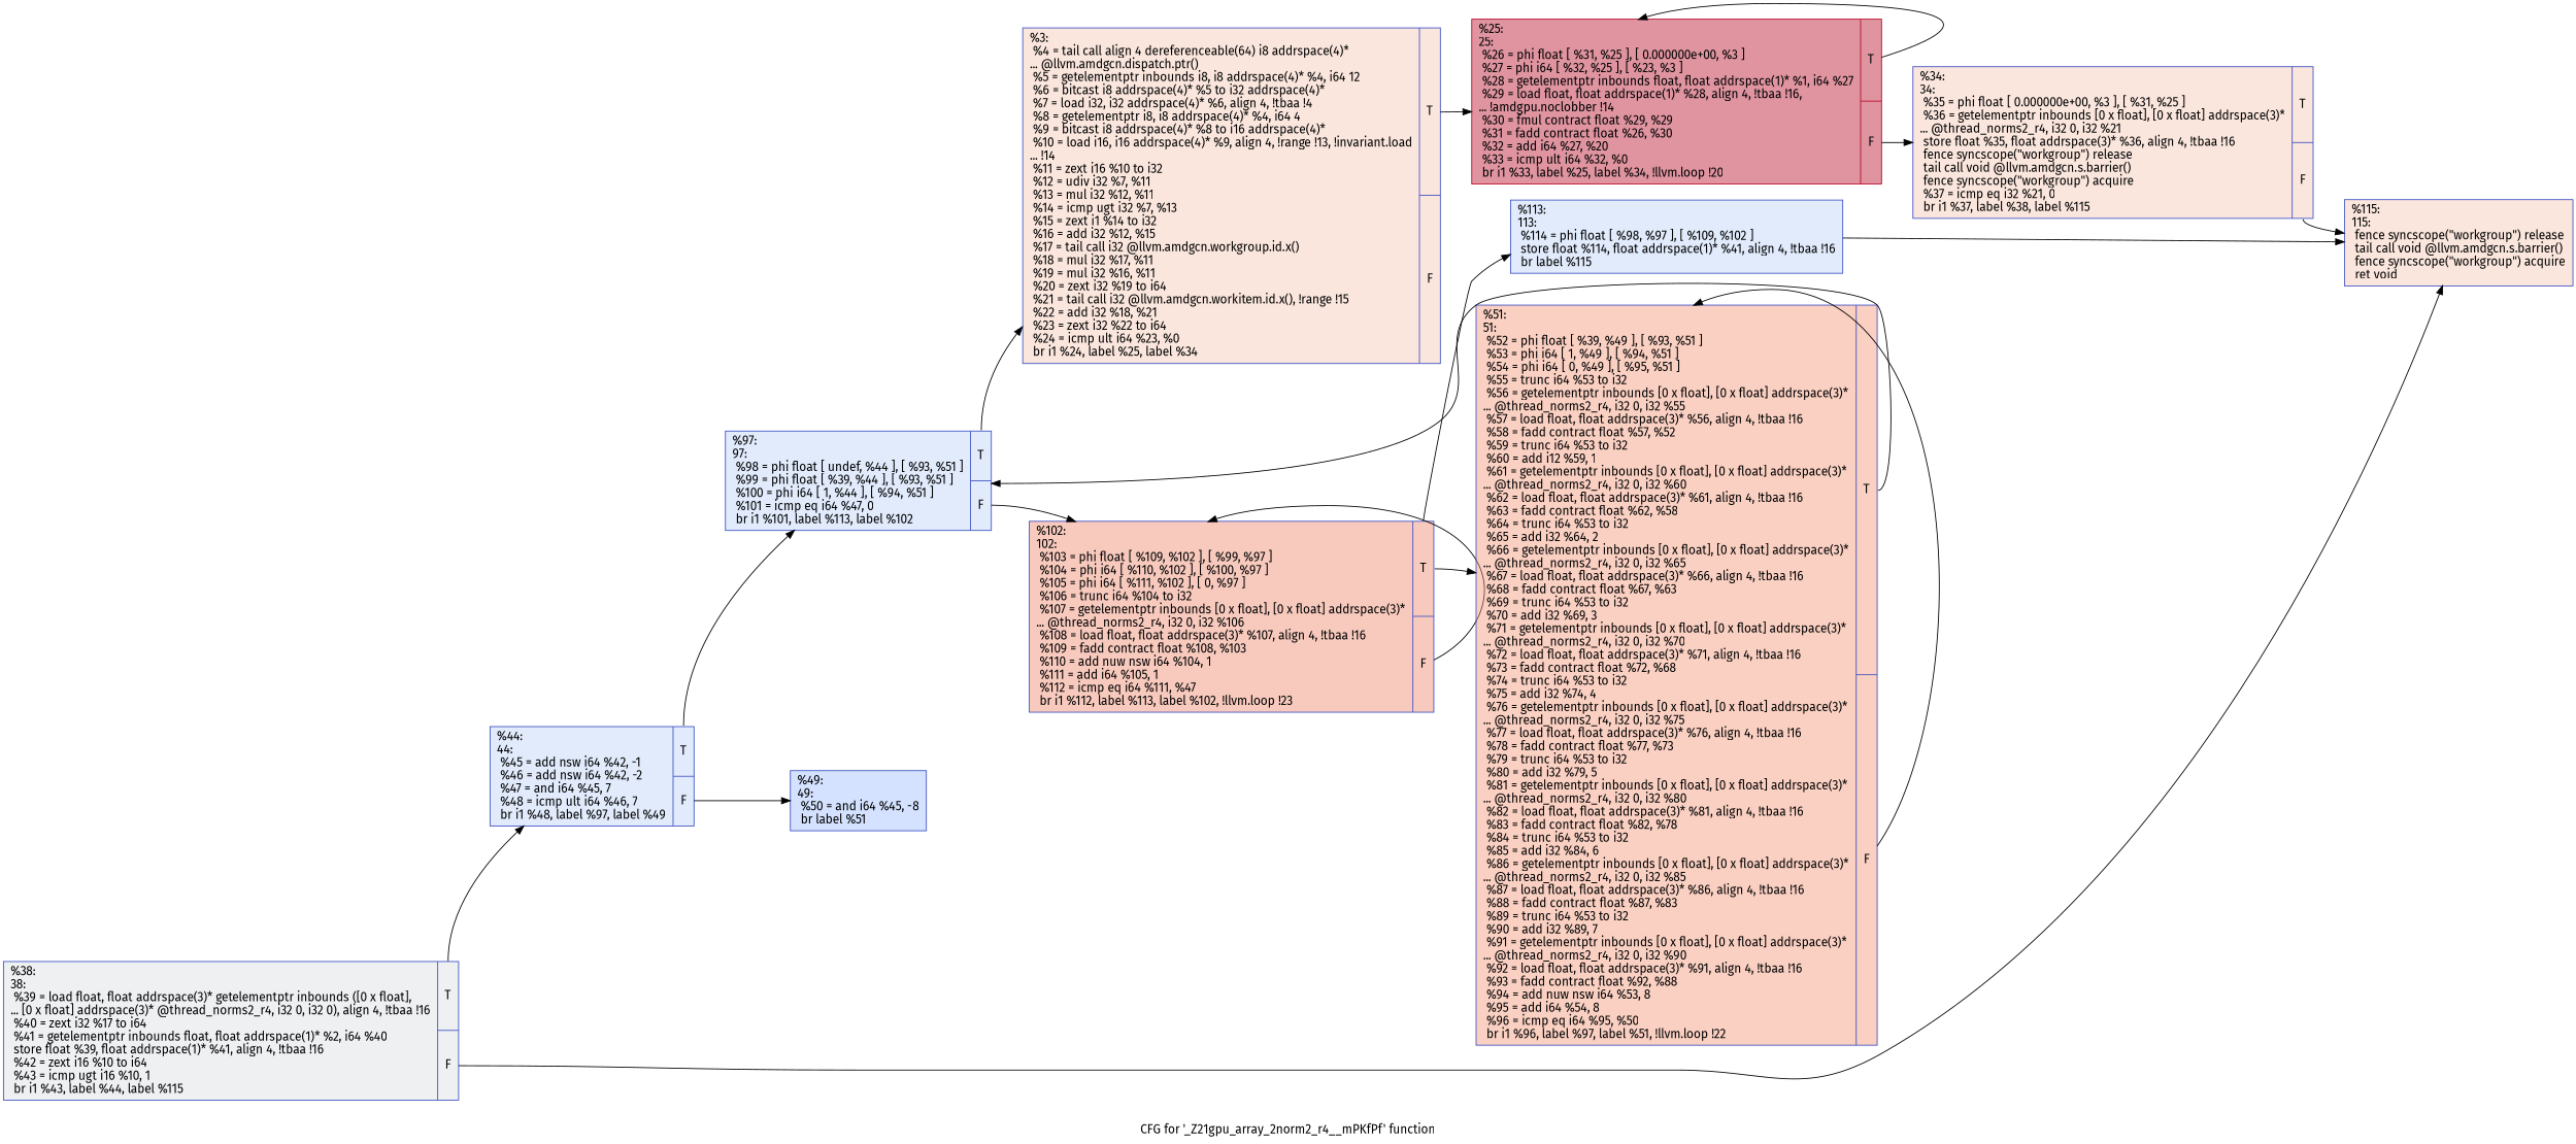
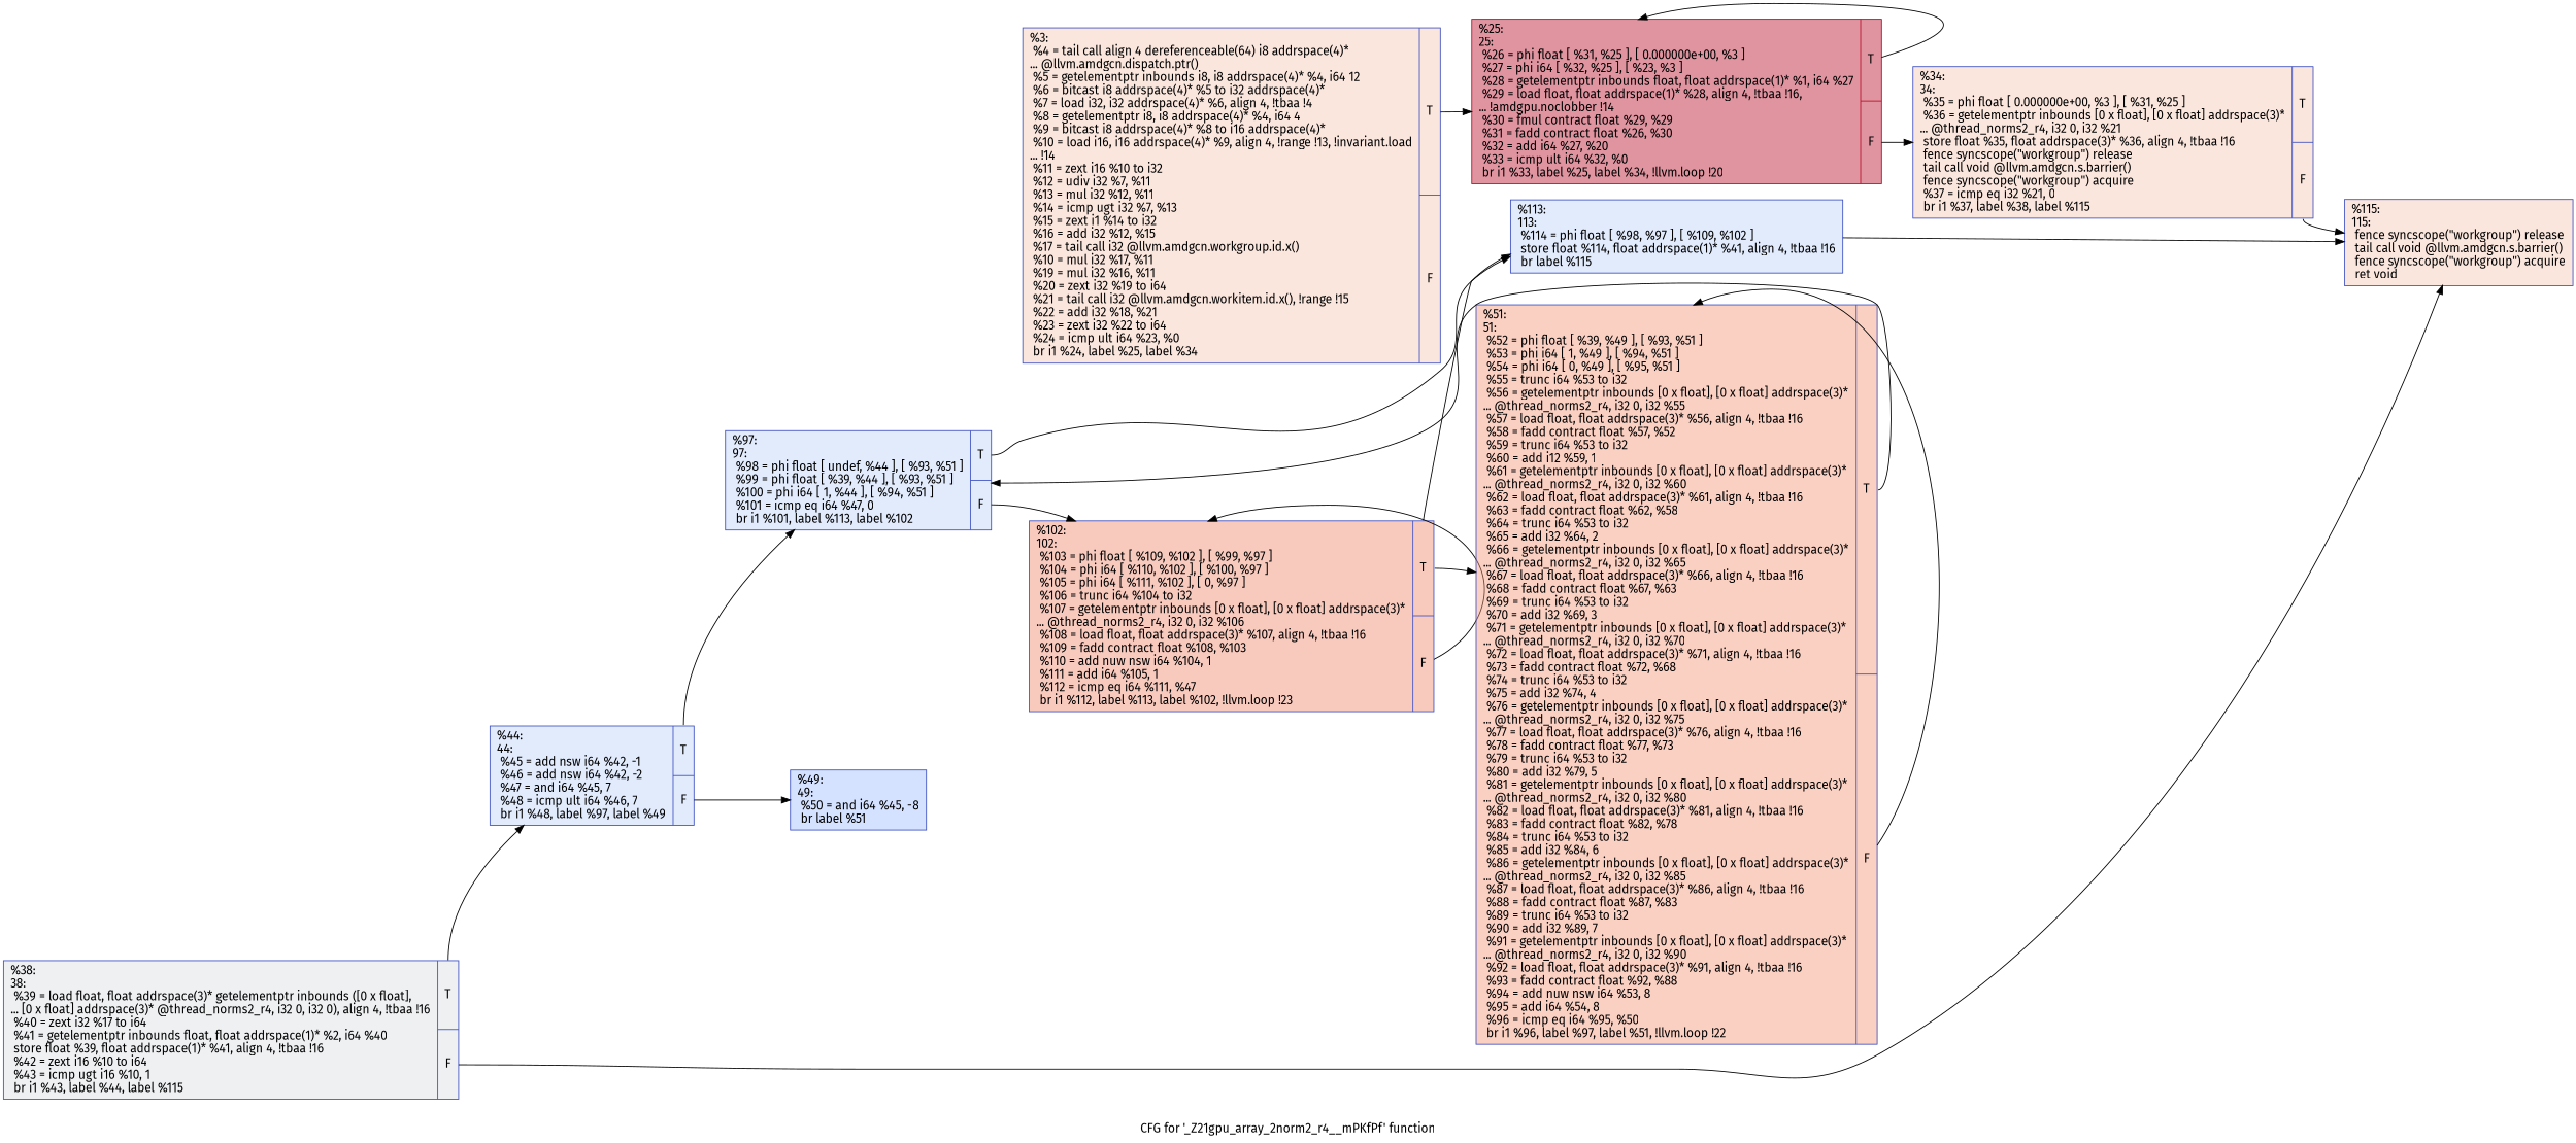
  digraph {
    fontname="Fira Sans"
    label="CFG for '_Z21gpu_array_2norm2_r4__mPKfPf' function"
    rankdir=LR
    node [color="#3d50c3ff" fillcolor="#f3c7b170" fontname="Fira Sans" shape=record style=filled]
    edge [fontname="Fira Sans" tailport=s0]
-   n1 [label="{%3:\l  %4 = tail call align 4 dereferenceable(64) i8 addrspace(4)*\l... @llvm.amdgcn.dispatch.ptr()\l  %5 = getelementptr inbounds i8, i8 addrspace(4)* %4, i64 12\l  %6 = bitcast i8 addrspace(4)* %5 to i32 addrspace(4)*\l  %7 = load i32, i32 addrspace(4)* %6, align 4, !tbaa !4\l  %8 = getelementptr i8, i8 addrspace(4)* %4, i64 4\l  %9 = bitcast i8 addrspace(4)* %8 to i16 addrspace(4)*\l  %10 = load i16, i16 addrspace(4)* %9, align 4, !range !13, !invariant.load\l... !14\l  %11 = zext i16 %10 to i32\l  %12 = udiv i32 %7, %11\l  %13 = mul i32 %12, %11\l  %14 = icmp ugt i32 %7, %13\l  %15 = zext i1 %14 to i32\l  %16 = add i32 %12, %15\l  %17 = tail call i32 @llvm.amdgcn.workgroup.id.x()\l  %18 = mul i32 %17, %11\l  %19 = mul i32 %16, %11\l  %20 = zext i32 %19 to i64\l  %21 = tail call i32 @llvm.amdgcn.workitem.id.x(), !range !15\l  %22 = add i32 %18, %21\l  %23 = zext i32 %22 to i64\l  %24 = icmp ult i64 %23, %0\l  br i1 %24, label %25, label %34\l|{<s0>T|<s1>F}}"]
+   n1 [label="{%3:\l  %4 = tail call align 4 dereferenceable(64) i8 addrspace(4)*\l... @llvm.amdgcn.dispatch.ptr()\l  %5 = getelementptr inbounds i8, i8 addrspace(4)* %4, i64 12\l  %6 = bitcast i8 addrspace(4)* %5 to i32 addrspace(4)*\l  %7 = load i32, i32 addrspace(4)* %6, align 4, !tbaa !4\l  %8 = getelementptr i8, i8 addrspace(4)* %4, i64 4\l  %9 = bitcast i8 addrspace(4)* %8 to i16 addrspace(4)*\l  %10 = load i16, i16 addrspace(4)* %9, align 4, !range !13, !invariant.load\l... !14\l  %11 = zext i16 %10 to i32\l  %12 = udiv i32 %7, %11\l  %13 = mul i32 %12, %11\l  %14 = icmp ugt i32 %7, %13\l  %15 = zext i1 %14 to i32\l  %16 = add i32 %12, %15\l  %17 = tail call i32 @llvm.amdgcn.workgroup.id.x()\l  %10 = mul i32 %17, %11\l  %19 = mul i32 %16, %11\l  %20 = zext i32 %19 to i64\l  %21 = tail call i32 @llvm.amdgcn.workitem.id.x(), !range !15\l  %22 = add i32 %18, %21\l  %23 = zext i32 %22 to i64\l  %24 = icmp ult i64 %23, %0\l  br i1 %24, label %25, label %34\l|{<s0>T|<s1>F}}"]
    n2 [color="#b70d28ff" fillcolor="#b70d2870" label="{%25:\l25:                                               \l  %26 = phi float [ %31, %25 ], [ 0.000000e+00, %3 ]\l  %27 = phi i64 [ %32, %25 ], [ %23, %3 ]\l  %28 = getelementptr inbounds float, float addrspace(1)* %1, i64 %27\l  %29 = load float, float addrspace(1)* %28, align 4, !tbaa !16,\l... !amdgpu.noclobber !14\l  %30 = fmul contract float %29, %29\l  %31 = fadd contract float %26, %30\l  %32 = add i64 %27, %20\l  %33 = icmp ult i64 %32, %0\l  br i1 %33, label %25, label %34, !llvm.loop !20\l|{<s0>T|<s1>F}}"]
    n3 [label="{%34:\l34:                                               \l  %35 = phi float [ 0.000000e+00, %3 ], [ %31, %25 ]\l  %36 = getelementptr inbounds [0 x float], [0 x float] addrspace(3)*\l... @thread_norms2_r4, i32 0, i32 %21\l  store float %35, float addrspace(3)* %36, align 4, !tbaa !16\l  fence syncscope(\"workgroup\") release\l  tail call void @llvm.amdgcn.s.barrier()\l  fence syncscope(\"workgroup\") acquire\l  %37 = icmp eq i32 %21, 0\l  br i1 %37, label %38, label %115\l|{<s0>T|<s1>F}}"]
    n4 [label="{%115:\l115:                                              \l  fence syncscope(\"workgroup\") release\l  tail call void @llvm.amdgcn.s.barrier()\l  fence syncscope(\"workgroup\") acquire\l  ret void\l}"]
    n5 [fillcolor="#d9dce170" label="{%38:\l38:                                               \l  %39 = load float, float addrspace(3)* getelementptr inbounds ([0 x float],\l... [0 x float] addrspace(3)* @thread_norms2_r4, i32 0, i32 0), align 4, !tbaa !16\l  %40 = zext i32 %17 to i64\l  %41 = getelementptr inbounds float, float addrspace(1)* %2, i64 %40\l  store float %39, float addrspace(1)* %41, align 4, !tbaa !16\l  %42 = zext i16 %10 to i64\l  %43 = icmp ugt i16 %10, 1\l  br i1 %43, label %44, label %115\l|{<s0>T|<s1>F}}"]
    n6 [fillcolor="#bbd1f870" label="{%44:\l44:                                               \l  %45 = add nsw i64 %42, -1\l  %46 = add nsw i64 %42, -2\l  %47 = and i64 %45, 7\l  %48 = icmp ult i64 %46, 7\l  br i1 %48, label %97, label %49\l|{<s0>T|<s1>F}}"]
    n7 [fillcolor="#bbd1f870" label="{%97:\l97:                                               \l  %98 = phi float [ undef, %44 ], [ %93, %51 ]\l  %99 = phi float [ %39, %44 ], [ %93, %51 ]\l  %100 = phi i64 [ 1, %44 ], [ %94, %51 ]\l  %101 = icmp eq i64 %47, 0\l  br i1 %101, label %113, label %102\l|{<s0>T|<s1>F}}"]
    n8 [fillcolor="#9ebeff70" label="{%49:\l49:                                               \l  %50 = and i64 %45, -8\l  br label %51\l}"]
    n9 [fillcolor="#bbd1f870" label="{%113:\l113:                                              \l  %114 = phi float [ %98, %97 ], [ %109, %102 ]\l  store float %114, float addrspace(1)* %41, align 4, !tbaa !16\l  br label %115\l}"]
    n10 [fillcolor="#ef886b70" label="{%102:\l102:                                              \l  %103 = phi float [ %109, %102 ], [ %99, %97 ]\l  %104 = phi i64 [ %110, %102 ], [ %100, %97 ]\l  %105 = phi i64 [ %111, %102 ], [ 0, %97 ]\l  %106 = trunc i64 %104 to i32\l  %107 = getelementptr inbounds [0 x float], [0 x float] addrspace(3)*\l... @thread_norms2_r4, i32 0, i32 %106\l  %108 = load float, float addrspace(3)* %107, align 4, !tbaa !16\l  %109 = fadd contract float %108, %103\l  %110 = add nuw nsw i64 %104, 1\l  %111 = add i64 %105, 1\l  %112 = icmp eq i64 %111, %47\l  br i1 %112, label %113, label %102, !llvm.loop !23\l|{<s0>T|<s1>F}}"]
    n11 [fillcolor="#f3947570" label="{%51:\l51:                                               \l  %52 = phi float [ %39, %49 ], [ %93, %51 ]\l  %53 = phi i64 [ 1, %49 ], [ %94, %51 ]\l  %54 = phi i64 [ 0, %49 ], [ %95, %51 ]\l  %55 = trunc i64 %53 to i32\l  %56 = getelementptr inbounds [0 x float], [0 x float] addrspace(3)*\l... @thread_norms2_r4, i32 0, i32 %55\l  %57 = load float, float addrspace(3)* %56, align 4, !tbaa !16\l  %58 = fadd contract float %57, %52\l  %59 = trunc i64 %53 to i32\l  %60 = add i12 %59, 1\l  %61 = getelementptr inbounds [0 x float], [0 x float] addrspace(3)*\l... @thread_norms2_r4, i32 0, i32 %60\l  %62 = load float, float addrspace(3)* %61, align 4, !tbaa !16\l  %63 = fadd contract float %62, %58\l  %64 = trunc i64 %53 to i32\l  %65 = add i32 %64, 2\l  %66 = getelementptr inbounds [0 x float], [0 x float] addrspace(3)*\l... @thread_norms2_r4, i32 0, i32 %65\l  %67 = load float, float addrspace(3)* %66, align 4, !tbaa !16\l  %68 = fadd contract float %67, %63\l  %69 = trunc i64 %53 to i32\l  %70 = add i32 %69, 3\l  %71 = getelementptr inbounds [0 x float], [0 x float] addrspace(3)*\l... @thread_norms2_r4, i32 0, i32 %70\l  %72 = load float, float addrspace(3)* %71, align 4, !tbaa !16\l  %73 = fadd contract float %72, %68\l  %74 = trunc i64 %53 to i32\l  %75 = add i32 %74, 4\l  %76 = getelementptr inbounds [0 x float], [0 x float] addrspace(3)*\l... @thread_norms2_r4, i32 0, i32 %75\l  %77 = load float, float addrspace(3)* %76, align 4, !tbaa !16\l  %78 = fadd contract float %77, %73\l  %79 = trunc i64 %53 to i32\l  %80 = add i32 %79, 5\l  %81 = getelementptr inbounds [0 x float], [0 x float] addrspace(3)*\l... @thread_norms2_r4, i32 0, i32 %80\l  %82 = load float, float addrspace(3)* %81, align 4, !tbaa !16\l  %83 = fadd contract float %82, %78\l  %84 = trunc i64 %53 to i32\l  %85 = add i32 %84, 6\l  %86 = getelementptr inbounds [0 x float], [0 x float] addrspace(3)*\l... @thread_norms2_r4, i32 0, i32 %85\l  %87 = load float, float addrspace(3)* %86, align 4, !tbaa !16\l  %88 = fadd contract float %87, %83\l  %89 = trunc i64 %53 to i32\l  %90 = add i32 %89, 7\l  %91 = getelementptr inbounds [0 x float], [0 x float] addrspace(3)*\l... @thread_norms2_r4, i32 0, i32 %90\l  %92 = load float, float addrspace(3)* %91, align 4, !tbaa !16\l  %93 = fadd contract float %92, %88\l  %94 = add nuw nsw i64 %53, 8\l  %95 = add i64 %54, 8\l  %96 = icmp eq i64 %95, %50\l  br i1 %96, label %97, label %51, !llvm.loop !22\l|{<s0>T|<s1>F}}"]
    n1 -> n2
    n2 -> n2
    n2 -> n3 [tailport=s1]
    n3 -> n4 [tailport=s1]
    n5 -> n4 [tailport=s1]
    n5 -> n6
    n6 -> n7
    n6 -> n8 [tailport=s1]
-   n7 -> n1
+   n7 -> n9
    n7 -> n10 [tailport=s1]
    n9 -> n4
    n10 -> n9
    n10 -> n10 [tailport=s1]
    n10 -> n11
    n11 -> n7
    n11 -> n11 [tailport=s1]
  }
